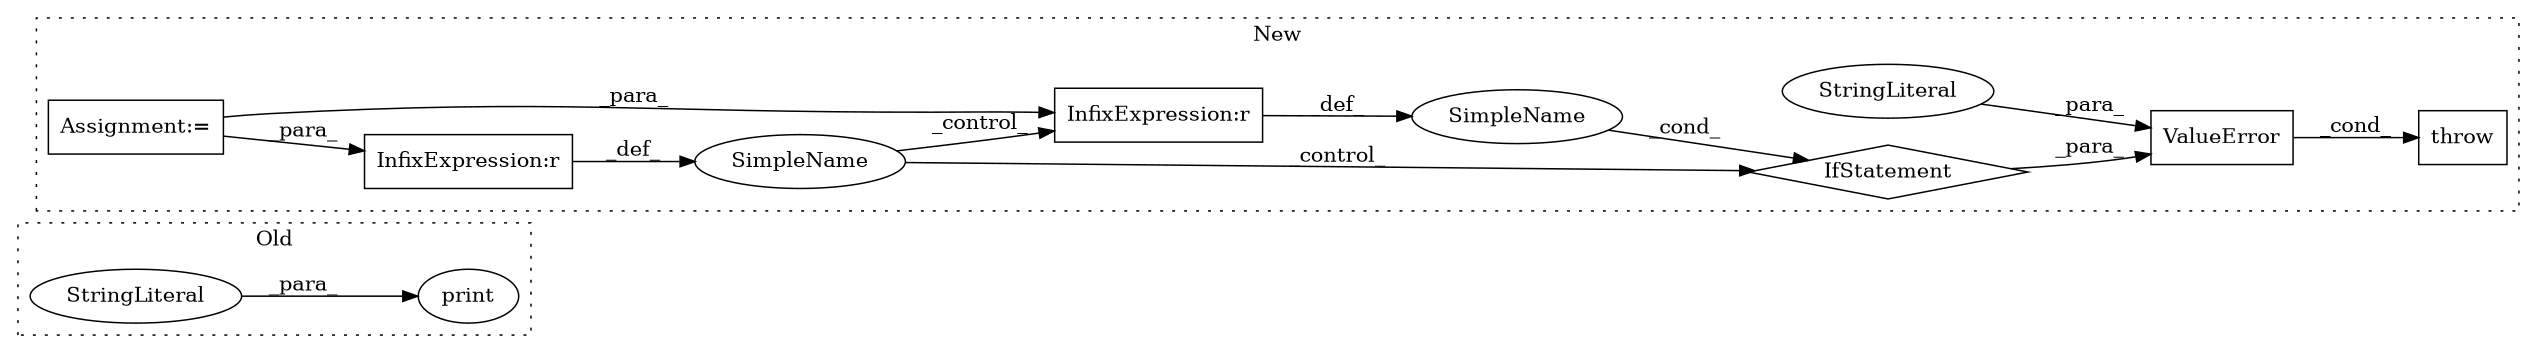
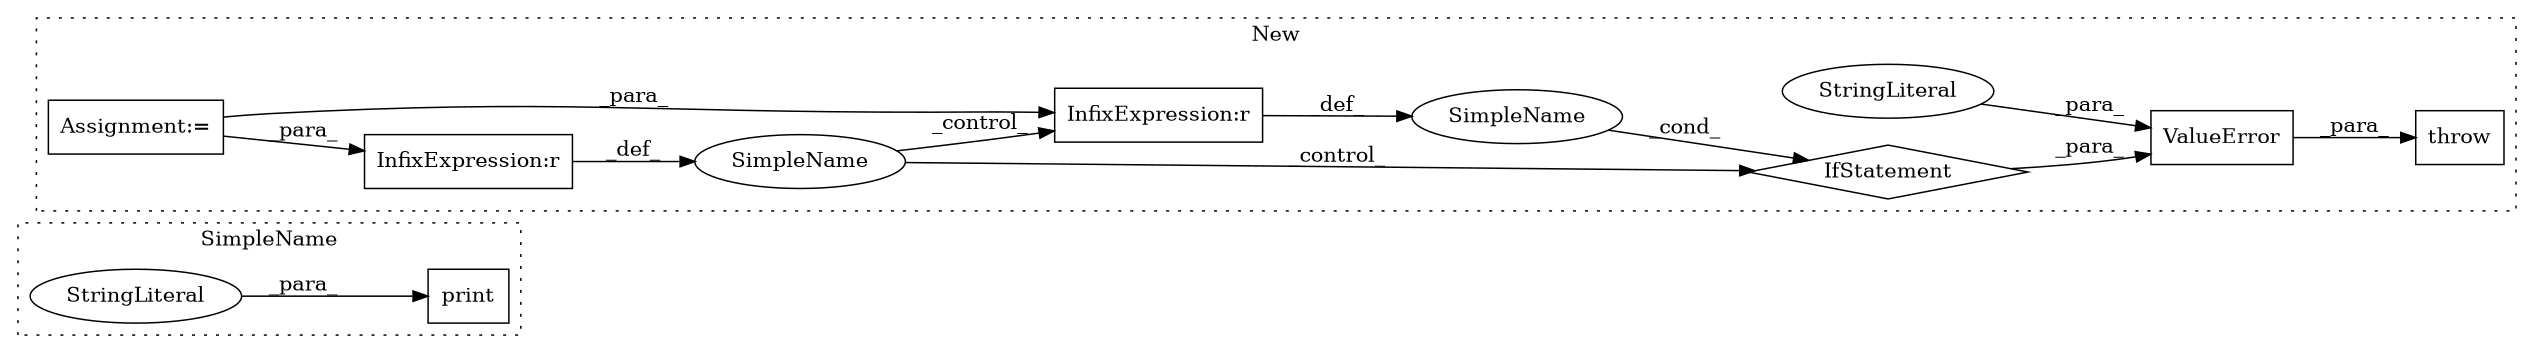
  digraph {
    rankdir=LR
    node [a=32 shape=box]
-   n1 [l="6,1" label=print s="5160,5192" shape=ellipse]
+   n1 [l="6,1" label=print s="5160,5192"]
    n2 [a=45 l=12 label=StringLiteral s=5166 shape=ellipse]
    n3 [l="11,1" label=ValueError s="6667,6722"]
    n4 [a=53 l=6 label=throw s=6661]
    n5 [a=45 l=44 label=StringLiteral s=6678 shape=ellipse]
    n6 [a=25 l="4,2" label=IfStatement s="6422,6439" shape=diamond]
    n7 [a=42 label=SimpleName shape=ellipse]
    n8 [a=7 l=1 label="Assignment:=" s=5407]
    n9 [a=42 label=SimpleName shape=ellipse]
    n10 [a=27 l=4 label="InfixExpression:r" s=6196]
    n11 [a=27 l=4 label="InfixExpression:r" s=6431]
    subgraph cluster_1 {
-     label=Old
+     label=SimpleName
      style=dotted
      n1
      n2
    }
    subgraph cluster_2 {
      label=New
      style=dotted
      n3
      n4
      n5
      n6
      n7
      n8
      n9
      n10
      n11
    }
    n2 -> n1 [label=_para_]
-   n3 -> n4 [label=_cond_]
+   n3 -> n4 [label=_para_]
    n5 -> n3 [label=_para_]
    n6 -> n3 [label=_para_]
    n7 -> n6 [label=_cond_]
    n8 -> n10 [label=_para_]
    n8 -> n11 [label=_para_]
    n9 -> n6 [label=_control_]
    n9 -> n11 [label=_control_]
    n10 -> n9 [label=_def_]
    n11 -> n7 [label=_def_]
  }
